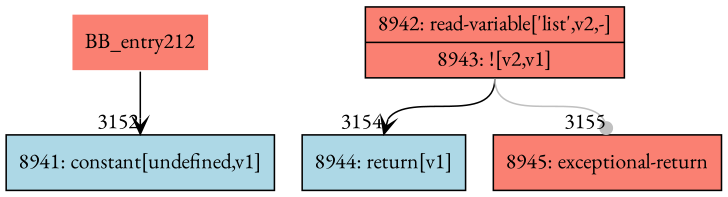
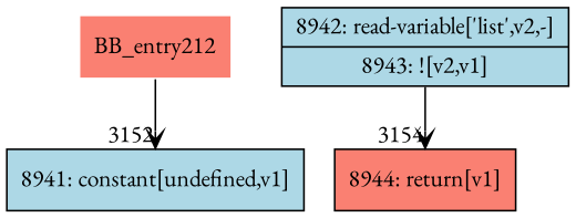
  digraph {
    fontname="EB Garamond"
    rankdir=TD
    node [fillcolor=salmon fontname="EB Garamond" shape=record style=filled]
    edge [arrowhead=vee fontname="EB Garamond" headport=n tailport=s]
    n1 [label=BB_entry212 shape=none]
    n2 [fillcolor=lightblue label="{8941: constant[undefined,v1]}"]
-   n3 [label="{8942: read-variable['list',v2,-]|8943: ![v2,v1]}"]
-   n4 [fillcolor=lightblue label="{8944: return[v1]}"]
-   n5 [label="{8945: exceptional-return}"]
+   n3 [fillcolor=lightblue label="{8942: read-variable['list',v2,-]|8943: ![v2,v1]}"]
+   n4 [label="{8944: return[v1]}"]
    n1 -> n2 [headlabel="    3152"]
    n3 -> n4 [headlabel="      3154"]
-   n3 -> n5 [arrowhead=dot color=gray headlabel="      3155"]
  }
